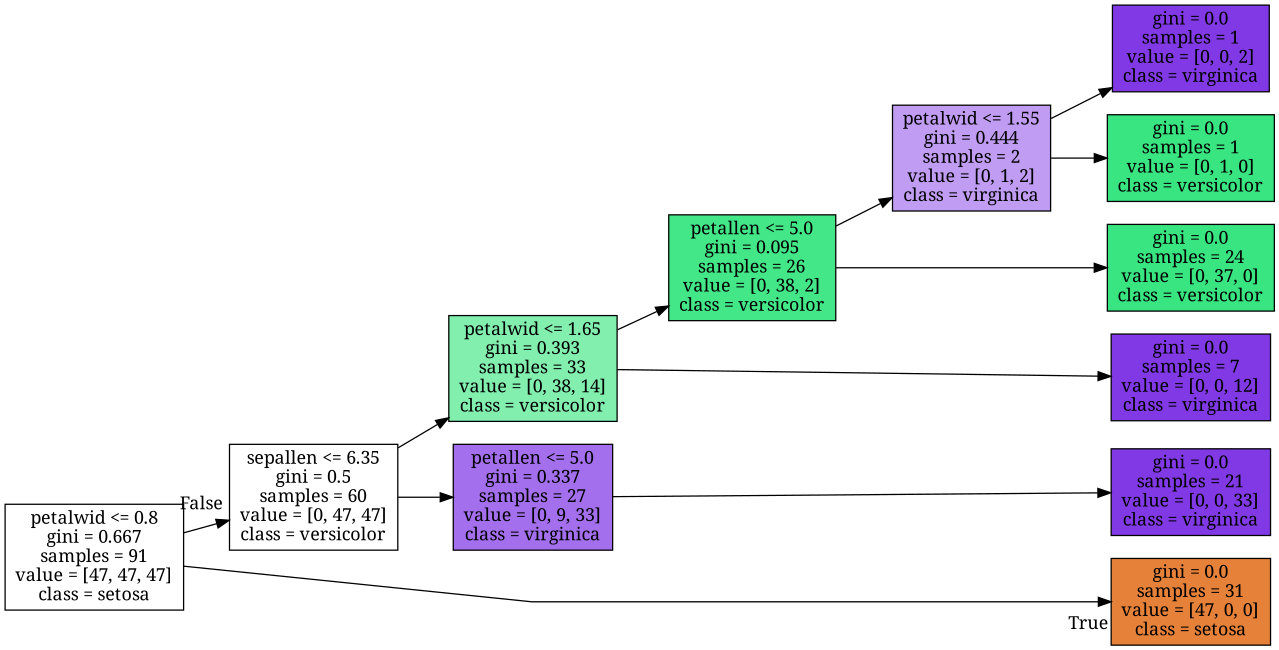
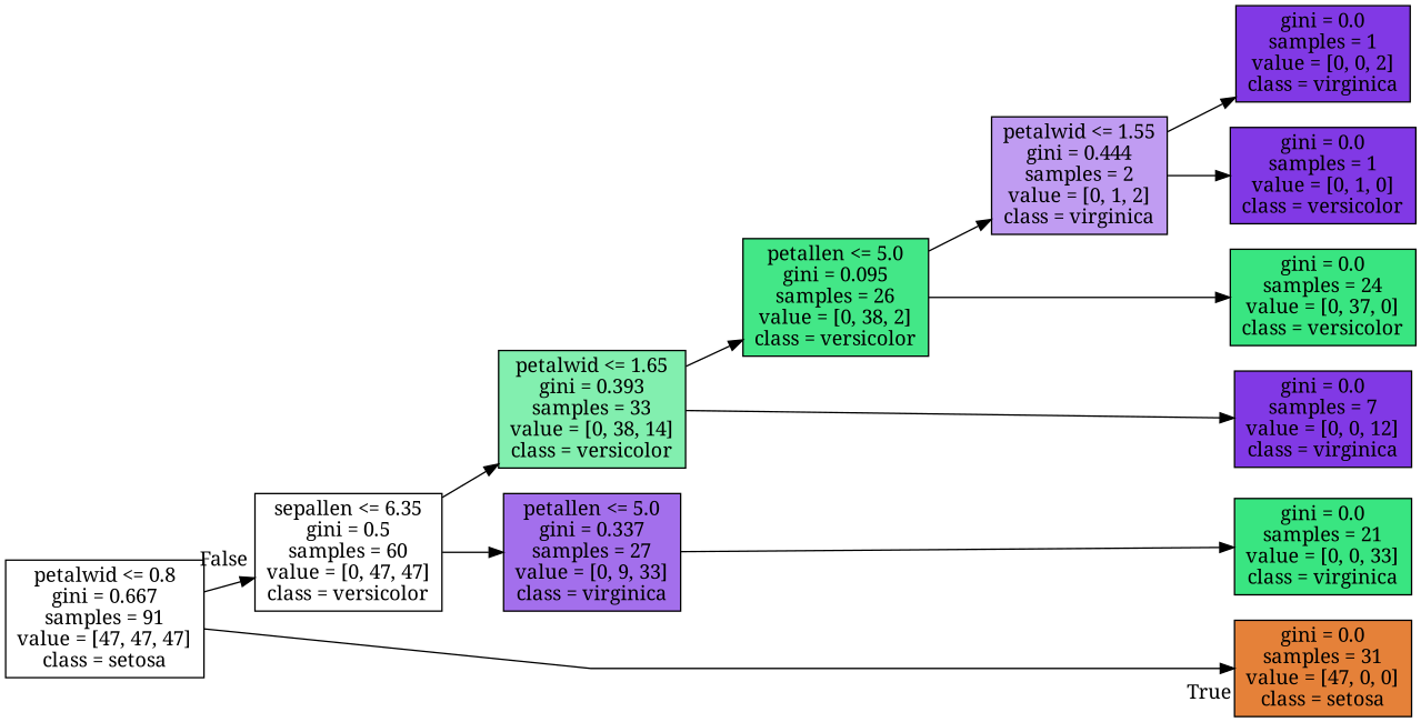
  digraph {
    fontname="Noto Serif"
    rankdir=LR
    ranksep=equally
    splines=polyline
    node [color=black fillcolor="#8139e5ff" fontname="Noto Serif" shape=box style=filled]
    edge [fontname="Noto Serif"]
    n1 [fillcolor="#e5813900" label="petalwid <= 0.8\ngini = 0.667\nsamples = 91\nvalue = [47, 47, 47]\nclass = setosa"]
    n2 [fillcolor="#39e58100" label="sepallen <= 6.35\ngini = 0.5\nsamples = 60\nvalue = [0, 47, 47]\nclass = versicolor"]
    n3 [fillcolor="#39e581a1" label="petalwid <= 1.65\ngini = 0.393\nsamples = 33\nvalue = [0, 38, 14]\nclass = versicolor"]
    n4 [fillcolor="#8139e5b9" label="petallen <= 5.0\ngini = 0.337\nsamples = 27\nvalue = [0, 9, 33]\nclass = virginica"]
    n5 [fillcolor="#39e581f2" label="petallen <= 5.0\ngini = 0.095\nsamples = 26\nvalue = [0, 38, 2]\nclass = versicolor"]
    n6 [fillcolor="#8139e57f" label="petalwid <= 1.55\ngini = 0.444\nsamples = 2\nvalue = [0, 1, 2]\nclass = virginica"]
    n7 [fillcolor="#e58139ff" label="gini = 0.0\nsamples = 31\nvalue = [47, 0, 0]\nclass = setosa"]
    n8 [fillcolor="#39e581ff" label="gini = 0.0\nsamples = 24\nvalue = [0, 37, 0]\nclass = versicolor"]
    n9 [label="gini = 0.0\nsamples = 1\nvalue = [0, 0, 2]\nclass = virginica"]
-   n10 [fillcolor="#39e581ff" label="gini = 0.0\nsamples = 1\nvalue = [0, 1, 0]\nclass = versicolor"]
+   n10 [label="gini = 0.0\nsamples = 1\nvalue = [0, 1, 0]\nclass = versicolor"]
    n11 [label="gini = 0.0\nsamples = 7\nvalue = [0, 0, 12]\nclass = virginica"]
-   n12 [label="gini = 0.0\nsamples = 21\nvalue = [0, 0, 33]\nclass = virginica"]
+   n12 [fillcolor="#39e581ff" label="gini = 0.0\nsamples = 21\nvalue = [0, 0, 33]\nclass = virginica"]
    subgraph sub_1 {
      rank=same
      n1
    }
    subgraph sub_2 {
      rank=same
      n2
    }
    subgraph sub_3 {
      rank=same
      n3
      n4
    }
    subgraph sub_4 {
      rank=same
      n5
    }
    subgraph sub_5 {
      rank=same
      n6
    }
    subgraph sub_6 {
      rank=same
      n7
      n8
      n9
      n10
      n11
      n12
    }
    n1 -> n2 [headlabel=False labelangle=-45 labeldistance=2.5]
    n1 -> n7 [headlabel=True labelangle=45 labeldistance=2.5]
    n2 -> n3
    n2 -> n4
    n3 -> n5
    n3 -> n11
    n4 -> n12
    n5 -> n6
    n5 -> n8
    n6 -> n9
    n6 -> n10
  }
